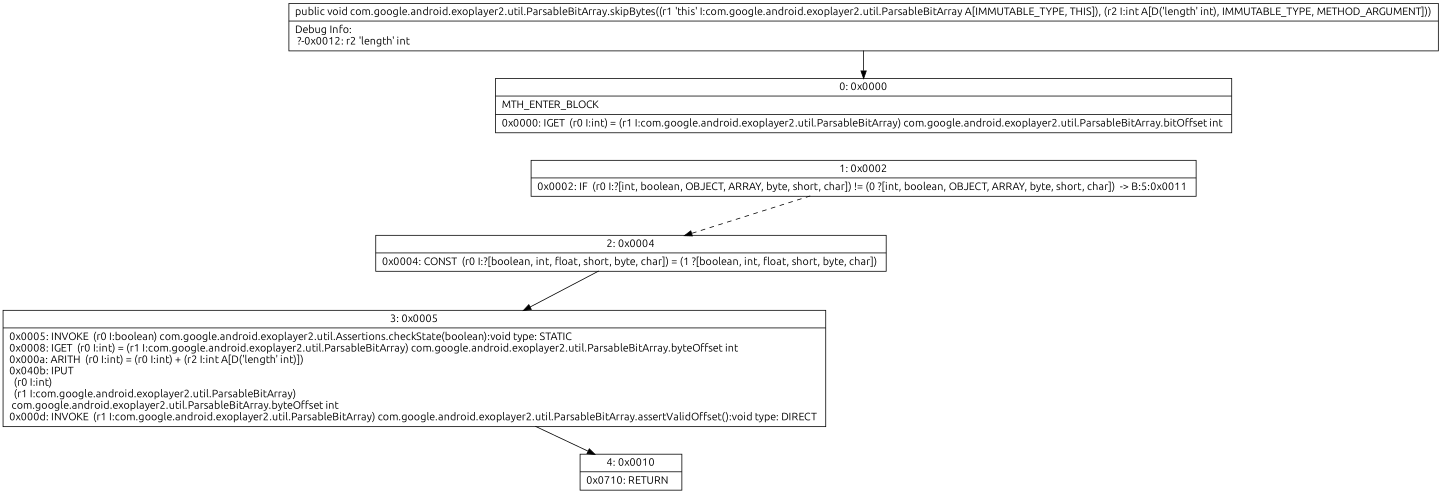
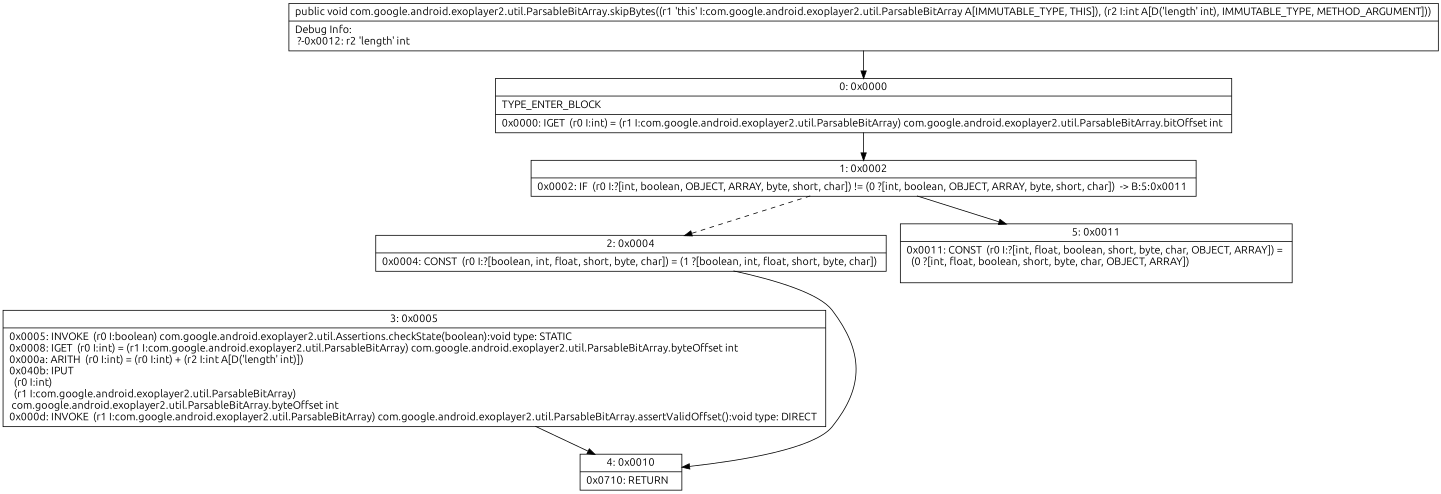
  digraph {
    fontname=Ubuntu
    node [fontname=Ubuntu shape=record]
    edge [fontname=Ubuntu]
-   n1 [label="{0\:\ 0x0000|MTH_ENTER_BLOCK\l|0x0000: IGET  (r0 I:int) = (r1 I:com.google.android.exoplayer2.util.ParsableBitArray) com.google.android.exoplayer2.util.ParsableBitArray.bitOffset int \l}"]
+   n1 [label="{0\:\ 0x0000|TYPE_ENTER_BLOCK\l|0x0000: IGET  (r0 I:int) = (r1 I:com.google.android.exoplayer2.util.ParsableBitArray) com.google.android.exoplayer2.util.ParsableBitArray.bitOffset int \l}"]
    n2 [label="{1\:\ 0x0002|0x0002: IF  (r0 I:?[int, boolean, OBJECT, ARRAY, byte, short, char]) != (0 ?[int, boolean, OBJECT, ARRAY, byte, short, char])  \-\> B:5:0x0011 \l}"]
    n3 [label="{2\:\ 0x0004|0x0004: CONST  (r0 I:?[boolean, int, float, short, byte, char]) = (1 ?[boolean, int, float, short, byte, char]) \l}"]
+   n4 [label="{5\:\ 0x0011|0x0011: CONST  (r0 I:?[int, float, boolean, short, byte, char, OBJECT, ARRAY]) = \l  (0 ?[int, float, boolean, short, byte, char, OBJECT, ARRAY])\l \l}"]
    n5 [label="{3\:\ 0x0005|0x0005: INVOKE  (r0 I:boolean) com.google.android.exoplayer2.util.Assertions.checkState(boolean):void type: STATIC \l0x0008: IGET  (r0 I:int) = (r1 I:com.google.android.exoplayer2.util.ParsableBitArray) com.google.android.exoplayer2.util.ParsableBitArray.byteOffset int \l0x000a: ARITH  (r0 I:int) = (r0 I:int) + (r2 I:int A[D('length' int)]) \l0x040b: IPUT  \l  (r0 I:int)\l  (r1 I:com.google.android.exoplayer2.util.ParsableBitArray)\l com.google.android.exoplayer2.util.ParsableBitArray.byteOffset int \l0x000d: INVOKE  (r1 I:com.google.android.exoplayer2.util.ParsableBitArray) com.google.android.exoplayer2.util.ParsableBitArray.assertValidOffset():void type: DIRECT \l}"]
    n6 [label="{4\:\ 0x0010|0x0710: RETURN   \l}"]
    n7 [label="{public void com.google.android.exoplayer2.util.ParsableBitArray.skipBytes((r1 'this' I:com.google.android.exoplayer2.util.ParsableBitArray A[IMMUTABLE_TYPE, THIS]), (r2 I:int A[D('length' int), IMMUTABLE_TYPE, METHOD_ARGUMENT]))  | Debug Info:\l  ?\-0x0012: r2 'length' int\l}"]
+   n1 -> n2
    n2 -> n3 [style=dashed]
-   n3 -> n5
+   n2 -> n4
+   n3 -> n6
    n5 -> n6
    n7 -> n1
  }
